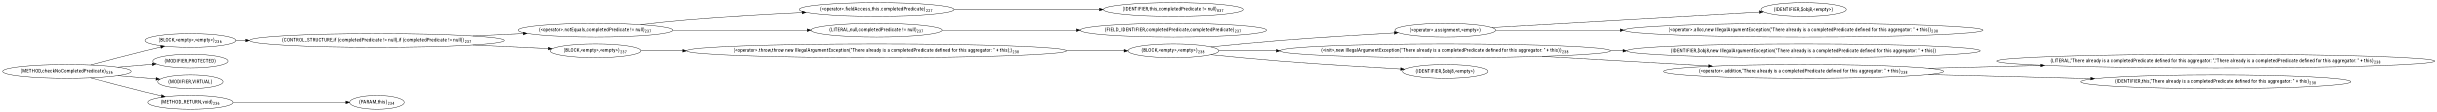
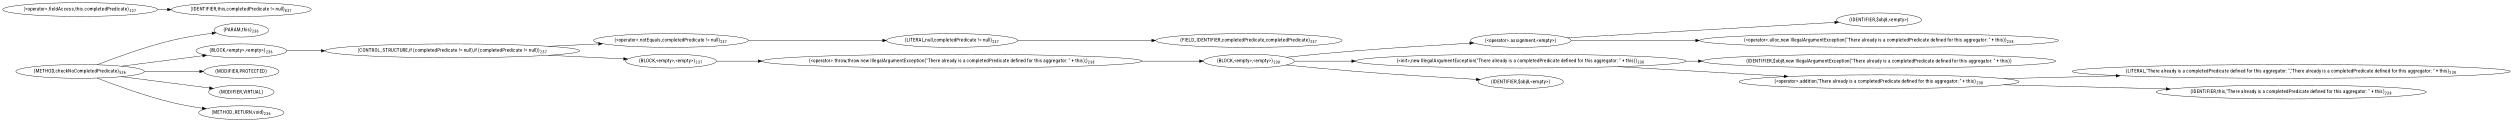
  digraph {
    fontname="Roboto Condensed"
    rankdir=LR
    node [fontname="Roboto Condensed"]
    edge [fontname="Roboto Condensed"]
    n1 [label=<(METHOD,checkNoCompletedPredicate)<SUB>536</SUB>>]
-   n2 [label=<(PARAM,this)<SUB>234</SUB>>]
+   n2 [label=<(PARAM,this)<SUB>236</SUB>>]
    n3 [label=<(BLOCK,&lt;empty&gt;,&lt;empty&gt;)<SUB>236</SUB>>]
    n4 [label=<(MODIFIER,PROTECTED)>]
    n5 [label=<(MODIFIER,VIRTUAL)>]
    n6 [label=<(METHOD_RETURN,void)<SUB>236</SUB>>]
    n7 [label=<(CONTROL_STRUCTURE,if (completedPredicate != null),if (completedPredicate != null))<SUB>237</SUB>>]
    n8 [label=<(&lt;operator&gt;.notEquals,completedPredicate != null)<SUB>237</SUB>>]
    n9 [label=<(BLOCK,&lt;empty&gt;,&lt;empty&gt;)<SUB>237</SUB>>]
    n10 [label=<(&lt;operator&gt;.fieldAccess,this.completedPredicate)<SUB>227</SUB>>]
    n11 [label=<(LITERAL,null,completedPredicate != null)<SUB>237</SUB>>]
    n12 [label=<(&lt;operator&gt;.throw,throw new IllegalArgumentException(&quot;There already is a completedPredicate defined for this aggregator: &quot; + this);)<SUB>238</SUB>>]
    n13 [label=<(IDENTIFIER,this,completedPredicate != null)<SUB>837</SUB>>]
    n14 [label=<(FIELD_IDENTIFIER,completedPredicate,completedPredicate)<SUB>237</SUB>>]
    n15 [label=<(BLOCK,&lt;empty&gt;,&lt;empty&gt;)<SUB>238</SUB>>]
    n16 [label=<(&lt;operator&gt;.assignment,&lt;empty&gt;)>]
    n17 [label=<(&lt;init&gt;,new IllegalArgumentException(&quot;There already is a completedPredicate defined for this aggregator: &quot; + this))<SUB>238</SUB>>]
    n18 [label=<(IDENTIFIER,$obj8,&lt;empty&gt;)>]
    n19 [label=<(IDENTIFIER,$obj8,&lt;empty&gt;)>]
    n20 [label=<(&lt;operator&gt;.alloc,new IllegalArgumentException(&quot;There already is a completedPredicate defined for this aggregator: &quot; + this))<SUB>238</SUB>>]
    n21 [label=<(IDENTIFIER,$obj8,new IllegalArgumentException(&quot;There already is a completedPredicate defined for this aggregator: &quot; + this))>]
    n22 [label=<(&lt;operator&gt;.addition,&quot;There already is a completedPredicate defined for this aggregator: &quot; + this)<SUB>238</SUB>>]
    n23 [label=<(LITERAL,&quot;There already is a completedPredicate defined for this aggregator: &quot;,&quot;There already is a completedPredicate defined for this aggregator: &quot; + this)<SUB>238</SUB>>]
    n24 [label=<(IDENTIFIER,this,&quot;There already is a completedPredicate defined for this aggregator: &quot; + this)<SUB>238</SUB>>]
-   n6 -> n2
+   n1 -> n2
    n1 -> n3
    n1 -> n4
    n1 -> n5
    n1 -> n6
    n3 -> n7
    n7 -> n8
    n7 -> n9
-   n8 -> n10
    n8 -> n11
    n9 -> n12
    n10 -> n13
    n11 -> n14
    n12 -> n15
    n15 -> n16
    n15 -> n17
    n15 -> n18
    n16 -> n19
    n16 -> n20
    n17 -> n21
    n17 -> n22
    n22 -> n23
    n22 -> n24
  }
